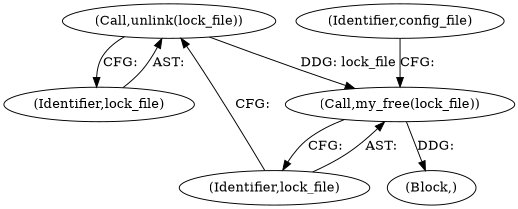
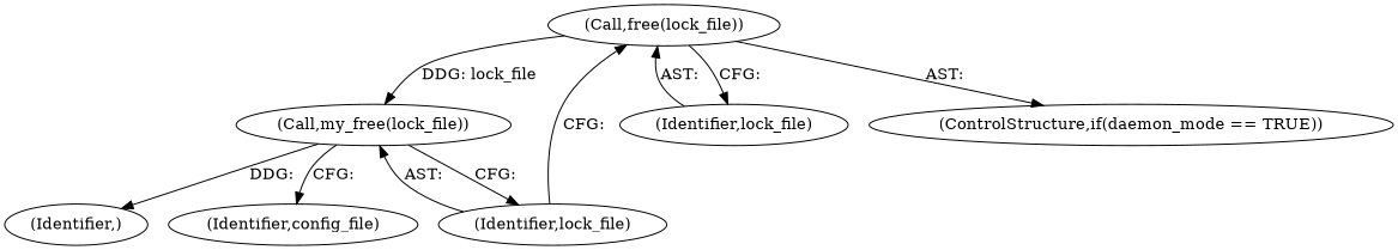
  digraph {
-   n1 [label="(Call,unlink(lock_file))"]
+   n1 [label="(Call,free(lock_file))"]
    n2 [label="(Call,my_free(lock_file))"]
    n3 [label="(Identifier,lock_file)"]
-   n5 [label="(Block,)"]
+   n4 [label="(ControlStructure,if(daemon_mode == TRUE))"]
+   n5 [label="(Identifier,)"]
    n6 [label="(Identifier,lock_file)"]
    n7 [label="(Identifier,config_file)"]
    n1 -> n2 [label="DDG: lock_file"]
    n1 -> n3 [label="CFG: "]
+   n1 -> n4 [label="AST: "]
    n2 -> n5 [label="DDG: "]
    n2 -> n6 [label="CFG: "]
    n3 -> n1 [label="AST: "]
    n6 -> n1 [label="CFG: "]
    n6 -> n2 [label="AST: "]
-   n7 -> n2 [label="CFG: "]
+   n2 -> n7 [label="CFG: "]
  }
